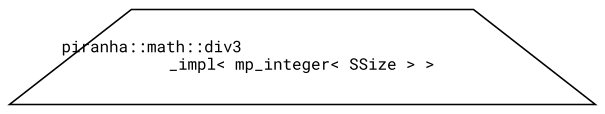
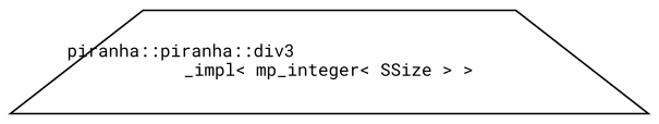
  digraph {
    rankdir=LR
    fontname="Roboto Mono"
-   n1 [color=black fillcolor=white fontname="Roboto Mono" fontsize=10 height=0.2 label="piranha::math::div3\l_impl\< mp_integer\< SSize \> \>" shape=trapezium style=filled width=0.4]
+   n1 [color=black fillcolor=white fontname="Roboto Mono" fontsize=10 height=0.2 label="piranha::piranha::div3\l_impl\< mp_integer\< SSize \> \>" shape=trapezium style=filled width=0.4]
  }
